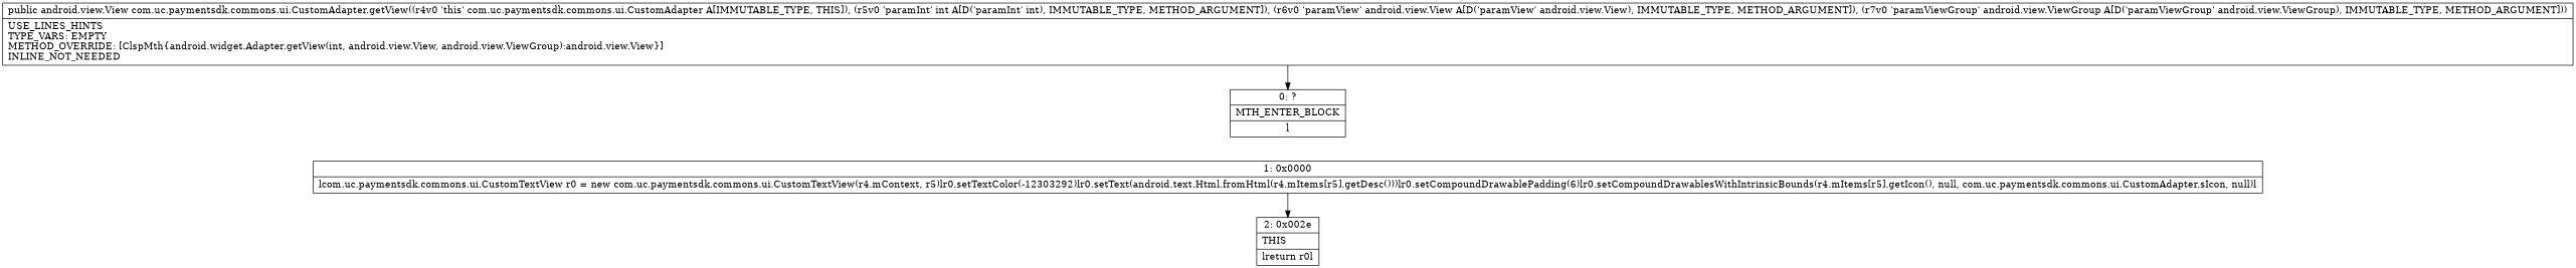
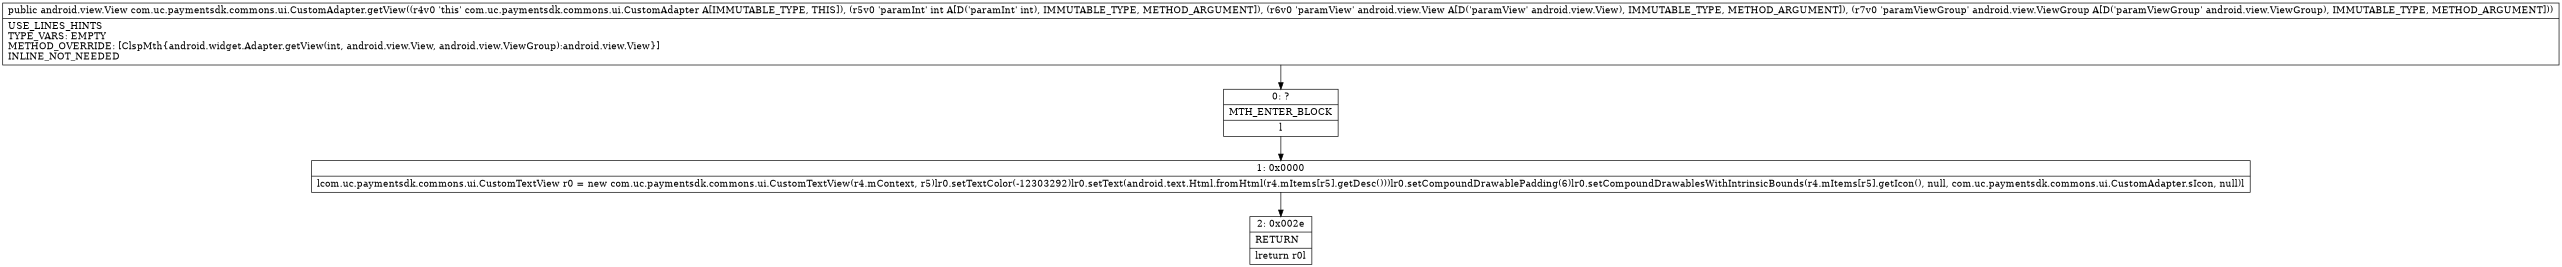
  digraph {
    node [shape=record]
    n1 [label="{0\:\ ?|MTH_ENTER_BLOCK\l|l}"]
    n2 [label="{1\:\ 0x0000|lcom.uc.paymentsdk.commons.ui.CustomTextView r0 = new com.uc.paymentsdk.commons.ui.CustomTextView(r4.mContext, r5)lr0.setTextColor(\-12303292)lr0.setText(android.text.Html.fromHtml(r4.mItems[r5].getDesc()))lr0.setCompoundDrawablePadding(6)lr0.setCompoundDrawablesWithIntrinsicBounds(r4.mItems[r5].getIcon(), null, com.uc.paymentsdk.commons.ui.CustomAdapter.sIcon, null)l}"]
-   n3 [label="{2\:\ 0x002e|THIS\l|lreturn r0l}"]
+   n3 [label="{2\:\ 0x002e|RETURN\l|lreturn r0l}"]
    n4 [label="{public android.view.View com.uc.paymentsdk.commons.ui.CustomAdapter.getView((r4v0 'this' com.uc.paymentsdk.commons.ui.CustomAdapter A[IMMUTABLE_TYPE, THIS]), (r5v0 'paramInt' int A[D('paramInt' int), IMMUTABLE_TYPE, METHOD_ARGUMENT]), (r6v0 'paramView' android.view.View A[D('paramView' android.view.View), IMMUTABLE_TYPE, METHOD_ARGUMENT]), (r7v0 'paramViewGroup' android.view.ViewGroup A[D('paramViewGroup' android.view.ViewGroup), IMMUTABLE_TYPE, METHOD_ARGUMENT]))  | USE_LINES_HINTS\lTYPE_VARS: EMPTY\lMETHOD_OVERRIDE: [ClspMth\{android.widget.Adapter.getView(int, android.view.View, android.view.ViewGroup):android.view.View\}]\lINLINE_NOT_NEEDED\l}"]
+   n1 -> n2
    n2 -> n3
    n4 -> n1
  }
